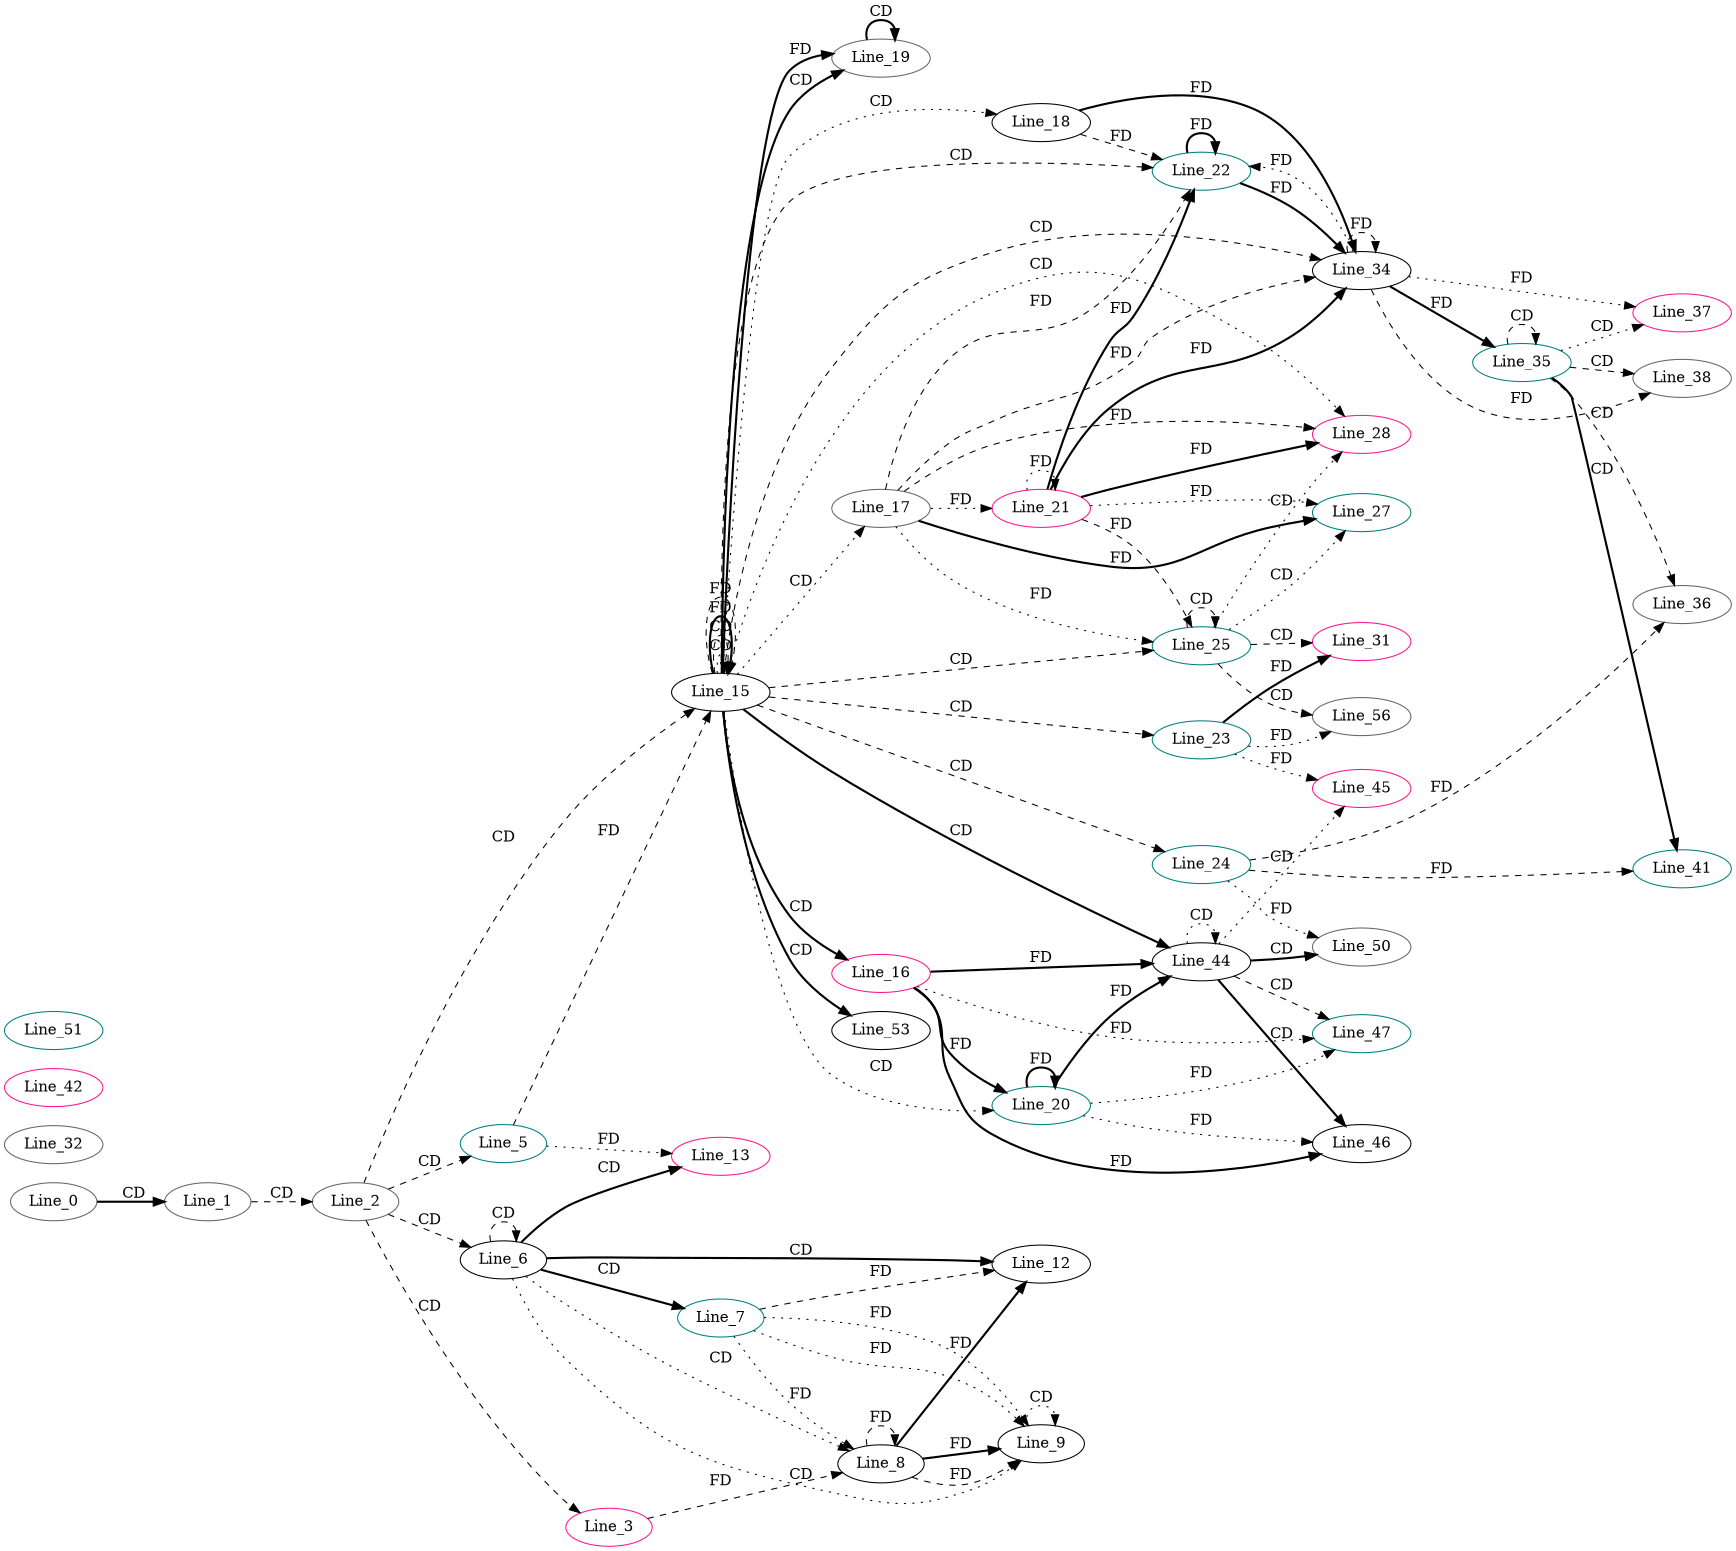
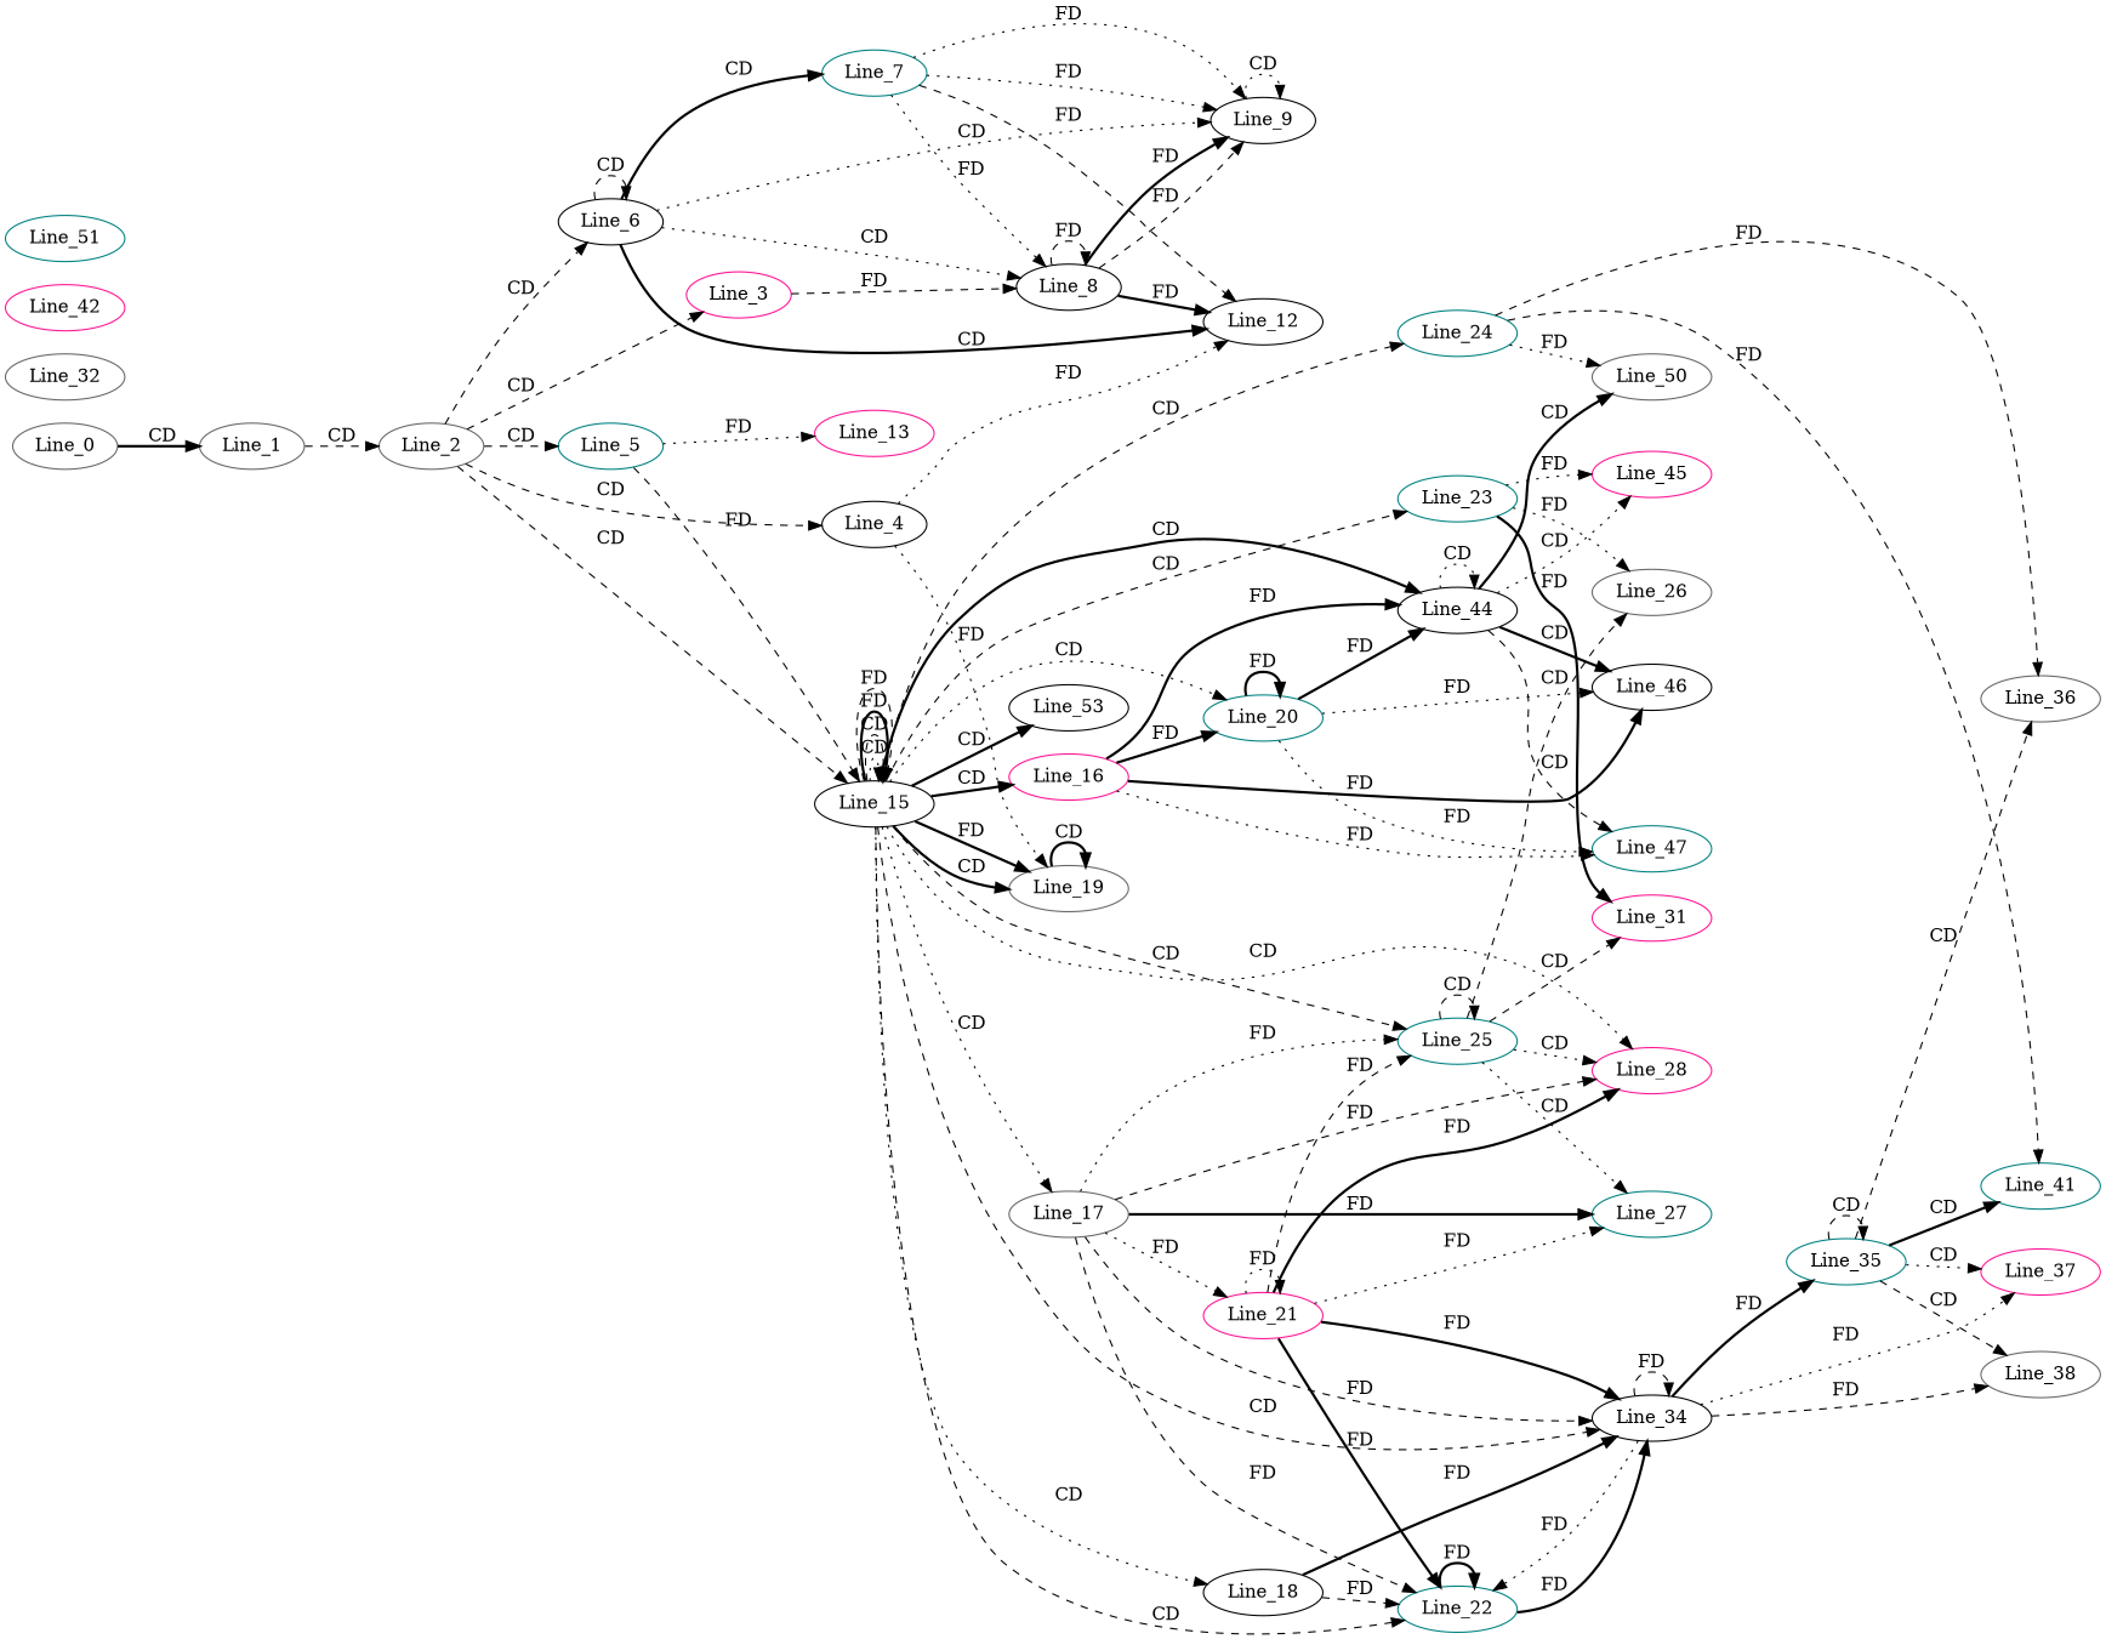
  digraph {
    rankdir=LR
    node [color=teal]
    edge [style=dashed]
    Line_0 [color=gray40]
    Line_1 [color=gray40]
    Line_2 [color=gray40]
    Line_3 [color=deeppink]
+   Line_4 [color=black]
    Line_5
    Line_6 [color=black]
    Line_15 [color=black]
    Line_8 [color=black]
    Line_12 [color=black]
    Line_19 [color=gray40]
    Line_13 [color=deeppink]
    Line_7
    Line_9 [color=black]
    Line_16 [color=deeppink]
    Line_17 [color=gray40]
    Line_18 [color=black]
    Line_20
    Line_22
    Line_23
    Line_24
    Line_25
    Line_34 [color=black]
    Line_44 [color=black]
    Line_53 [color=black]
    Line_28 [color=deeppink]
    Line_46 [color=black]
    Line_47
    Line_21 [color=deeppink]
    Line_27
-   Line_26 [color=gray40 label=Line_56]
+   Line_26 [color=gray40]
    Line_31 [color=deeppink]
    Line_45 [color=deeppink]
    Line_36 [color=gray40]
    Line_41
    Line_50 [color=gray40]
    Line_35
    Line_37 [color=deeppink]
    Line_38 [color=gray40]
    Line_32 [color=gray40]
    Line_42 [color=deeppink]
    Line_51
    Line_0 -> Line_1 [label=CD style=bold]
    Line_1 -> Line_2 [label=CD]
    Line_2 -> Line_3 [label=CD]
+   Line_2 -> Line_4 [label=CD]
    Line_2 -> Line_5 [label=CD]
    Line_2 -> Line_6 [label=CD]
    Line_2 -> Line_15 [label=CD]
    Line_3 -> Line_8 [label=FD]
+   Line_4 -> Line_12 [label=FD style=dotted]
+   Line_4 -> Line_19 [label=FD style=dotted]
    Line_5 -> Line_15 [label=FD]
    Line_5 -> Line_13 [label=FD style=dotted]
    Line_6 -> Line_6 [label=CD]
    Line_6 -> Line_8 [label=CD style=dotted]
    Line_6 -> Line_12 [label=CD style=bold]
-   Line_6 -> Line_13 [label=CD style=bold]
    Line_6 -> Line_7 [label=CD style=bold]
    Line_6 -> Line_9 [label=CD style=dotted]
    Line_15 -> Line_15 [label=CD style=dotted]
    Line_15 -> Line_15 [label=CD]
    Line_15 -> Line_15 [label=FD style=bold]
    Line_15 -> Line_15 [label=FD]
    Line_15 -> Line_19 [label=CD style=bold]
    Line_15 -> Line_19 [label=FD style=bold]
    Line_15 -> Line_16 [label=CD style=bold]
    Line_15 -> Line_17 [label=CD style=dotted]
    Line_15 -> Line_18 [label=CD style=dotted]
    Line_15 -> Line_20 [label=CD style=dotted]
    Line_15 -> Line_22 [label=CD]
    Line_15 -> Line_23 [label=CD]
    Line_15 -> Line_24 [label=CD]
    Line_15 -> Line_25 [label=CD]
    Line_15 -> Line_34 [label=CD]
    Line_15 -> Line_44 [label=CD style=bold]
    Line_15 -> Line_53 [label=CD style=bold]
    Line_15 -> Line_28 [label=CD style=dotted]
    Line_8 -> Line_8 [label=FD]
    Line_8 -> Line_12 [label=FD style=bold]
    Line_8 -> Line_9 [label=FD]
    Line_8 -> Line_9 [label=FD style=bold]
    Line_19 -> Line_19 [label=CD style=bold]
    Line_7 -> Line_8 [label=FD style=dotted]
    Line_7 -> Line_12 [label=FD]
    Line_7 -> Line_9 [label=FD style=dotted]
    Line_7 -> Line_9 [label=FD style=dotted]
    Line_9 -> Line_9 [label=CD style=dotted]
    Line_16 -> Line_20 [label=FD style=bold]
    Line_16 -> Line_44 [label=FD style=bold]
    Line_16 -> Line_46 [label=FD style=bold]
    Line_16 -> Line_47 [label=FD style=dotted]
    Line_17 -> Line_22 [label=FD]
    Line_17 -> Line_25 [label=FD style=dotted]
    Line_17 -> Line_34 [label=FD]
    Line_17 -> Line_28 [label=FD]
    Line_17 -> Line_21 [label=FD style=dotted]
    Line_17 -> Line_27 [label=FD style=bold]
    Line_18 -> Line_22 [label=FD]
    Line_18 -> Line_34 [label=FD style=bold]
    Line_20 -> Line_20 [label=FD style=bold]
    Line_20 -> Line_44 [label=FD style=bold]
    Line_20 -> Line_46 [label=FD style=dotted]
    Line_20 -> Line_47 [label=FD style=dotted]
    Line_22 -> Line_22 [label=FD style=bold]
    Line_22 -> Line_34 [label=FD style=bold]
    Line_23 -> Line_26 [label=FD style=dotted]
    Line_23 -> Line_31 [label=FD style=bold]
    Line_23 -> Line_45 [label=FD style=dotted]
    Line_24 -> Line_36 [label=FD]
    Line_24 -> Line_41 [label=FD]
    Line_24 -> Line_50 [label=FD style=dotted]
    Line_25 -> Line_25 [label=CD]
    Line_25 -> Line_28 [label=CD style=dotted]
    Line_25 -> Line_27 [label=CD style=dotted]
    Line_25 -> Line_26 [label=CD]
    Line_25 -> Line_31 [label=CD]
    Line_34 -> Line_22 [label=FD style=dotted]
    Line_34 -> Line_34 [label=FD]
    Line_34 -> Line_35 [label=FD style=bold]
    Line_34 -> Line_37 [label=FD style=dotted]
    Line_34 -> Line_38 [label=FD]
    Line_44 -> Line_44 [label=CD style=dotted]
    Line_44 -> Line_46 [label=CD style=bold]
    Line_44 -> Line_47 [label=CD]
    Line_44 -> Line_45 [label=CD style=dotted]
    Line_44 -> Line_50 [label=CD style=bold]
    Line_21 -> Line_22 [label=FD style=bold]
    Line_21 -> Line_25 [label=FD]
    Line_21 -> Line_34 [label=FD style=bold]
    Line_21 -> Line_28 [label=FD style=bold]
    Line_21 -> Line_21 [label=FD style=dotted]
    Line_21 -> Line_27 [label=FD style=dotted]
    Line_35 -> Line_36 [label=CD]
    Line_35 -> Line_41 [label=CD style=bold]
    Line_35 -> Line_35 [label=CD]
    Line_35 -> Line_37 [label=CD style=dotted]
    Line_35 -> Line_38 [label=CD]
  }
